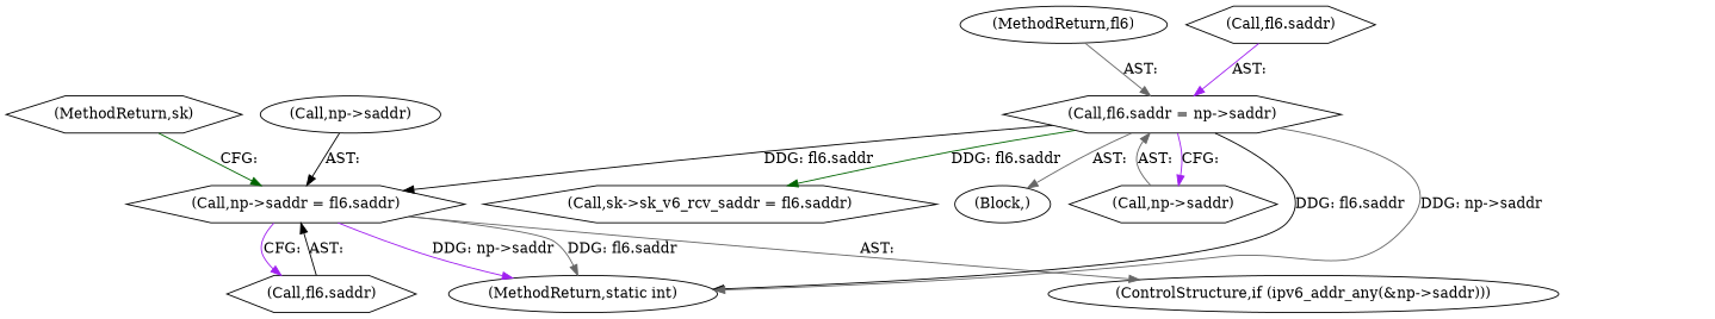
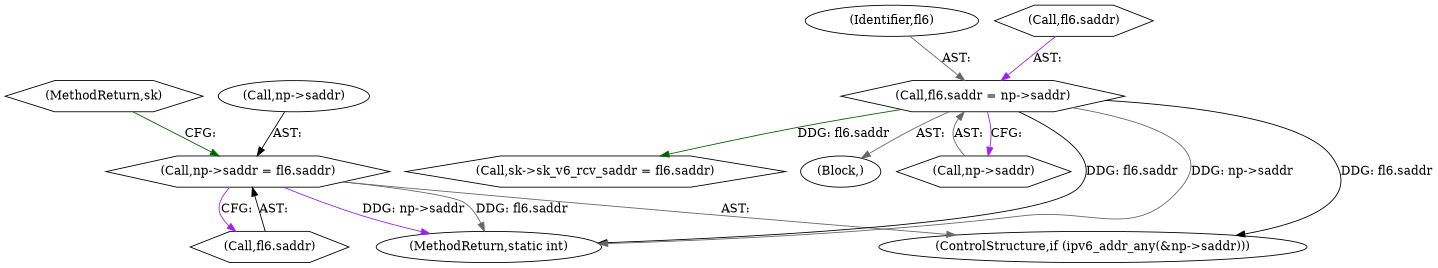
  digraph {
    node [shape=hexagon]
    edge [color=gray40]
    n1 [label="(Call,np->saddr = fl6.saddr)"]
    n2 [label="(Call,fl6.saddr)"]
    n3 [label="(ControlStructure,if (ipv6_addr_any(&np->saddr)))" shape=ellipse]
    n4 [label="(MethodReturn,static int)" shape=ellipse]
    n5 [label="(Call,fl6.saddr = np->saddr)"]
    n6 [label="(Call,sk->sk_v6_rcv_saddr = fl6.saddr)"]
    n7 [label="(Block,)" shape=ellipse]
    n8 [label="(Call,np->saddr)"]
    n9 [label="(MethodReturn,sk)"]
-   n10 [label="(MethodReturn,fl6)" shape=ellipse]
+   n10 [label="(Identifier,fl6)" shape=ellipse]
    n11 [label="(Call,fl6.saddr)"]
    n12 [label="(Call,np->saddr)" shape=ellipse]
    n1 -> n2 [color=purple label="CFG: "]
    n1 -> n3 [label="AST: "]
    n1 -> n4 [color=purple label="DDG: np->saddr"]
    n1 -> n4 [label="DDG: fl6.saddr"]
    n2 -> n1 [color=black label="AST: "]
-   n5 -> n1 [color=black label="DDG: fl6.saddr"]
+   n5 -> n3 [color=black label="DDG: fl6.saddr"]
    n5 -> n4 [color=black label="DDG: fl6.saddr"]
    n5 -> n4 [label="DDG: np->saddr"]
    n5 -> n6 [color=darkgreen label="DDG: fl6.saddr"]
    n5 -> n7 [label="AST: "]
    n5 -> n8 [color=purple label="CFG: "]
    n8 -> n5 [label="AST: "]
    n9 -> n1 [color=darkgreen label="CFG: "]
    n10 -> n5 [label="AST: "]
    n11 -> n5 [color=purple label="AST: "]
    n12 -> n1 [color=black label="AST: "]
  }
